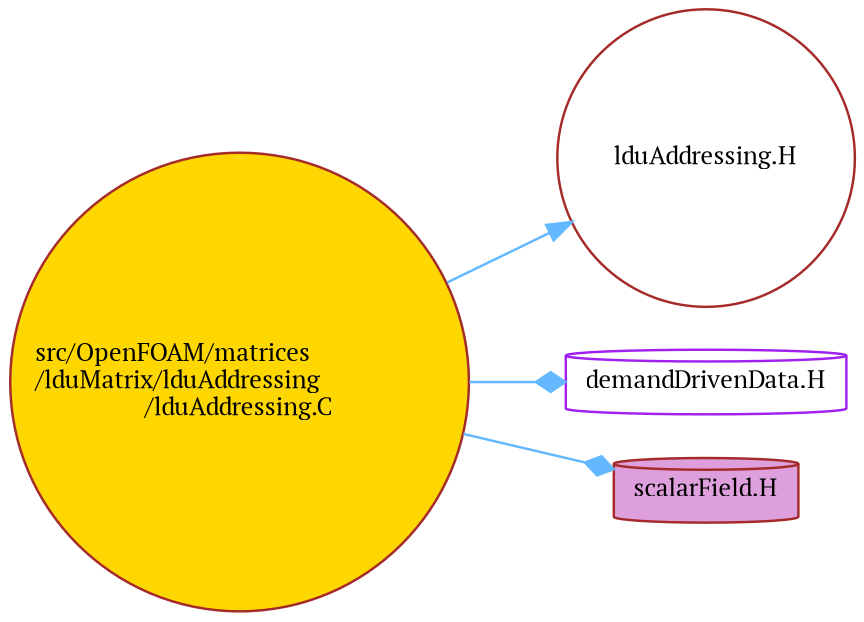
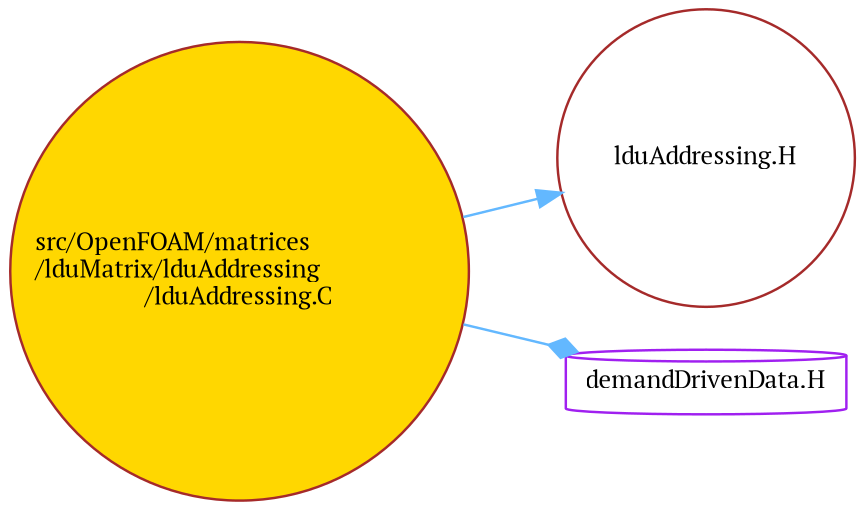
  digraph {
    rankdir=LR
    fontname="PT Serif"
    node [color=brown fillcolor=white fontname="PT Serif" fontsize=10 shape=circle style=filled]
    edge [color=steelblue1 fontname="PT Serif" fontsize=10 labelfontname=Helvetica labelfontsize=10 style=solid arrowhead=diamond]
    n1 [fillcolor=gold fontcolor=black height=0.2 label="src/OpenFOAM/matrices\l/lduMatrix/lduAddressing\l/lduAddressing.C" width=0.4]
    n2 [height=0.2 label="lduAddressing.H" width=0.4]
    n3 [color=purple height=0.2 label="demandDrivenData.H" shape=cylinder width=0.4]
-   n4 [fillcolor=plum height=0.2 label="scalarField.H" shape=cylinder width=0.4]
    n1 -> n2 [arrowhead=normal]
    n1 -> n3
-   n1 -> n4
  }
